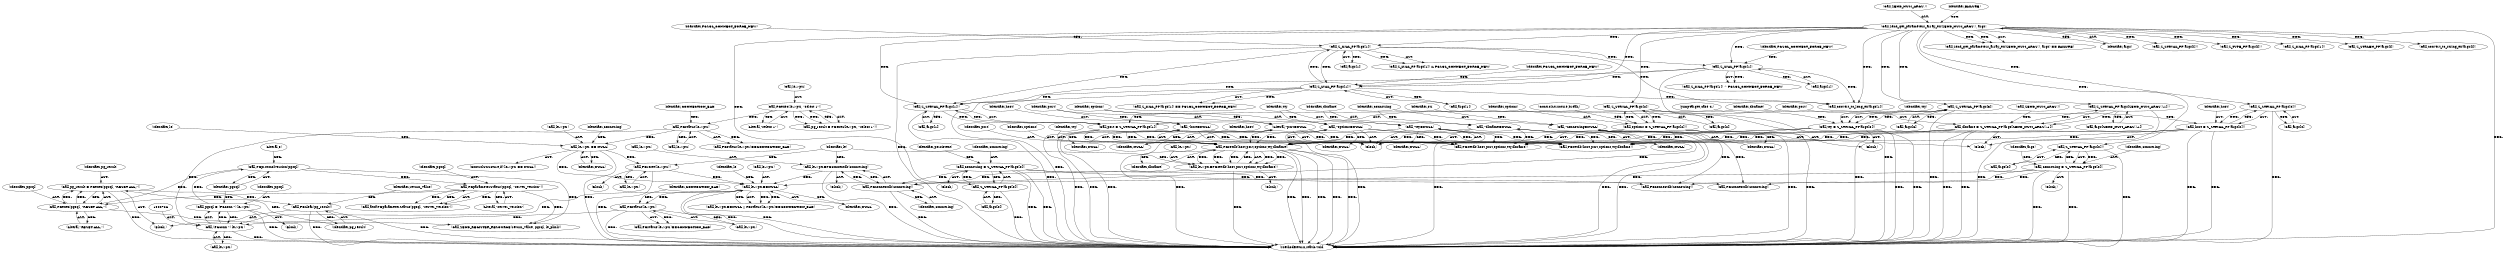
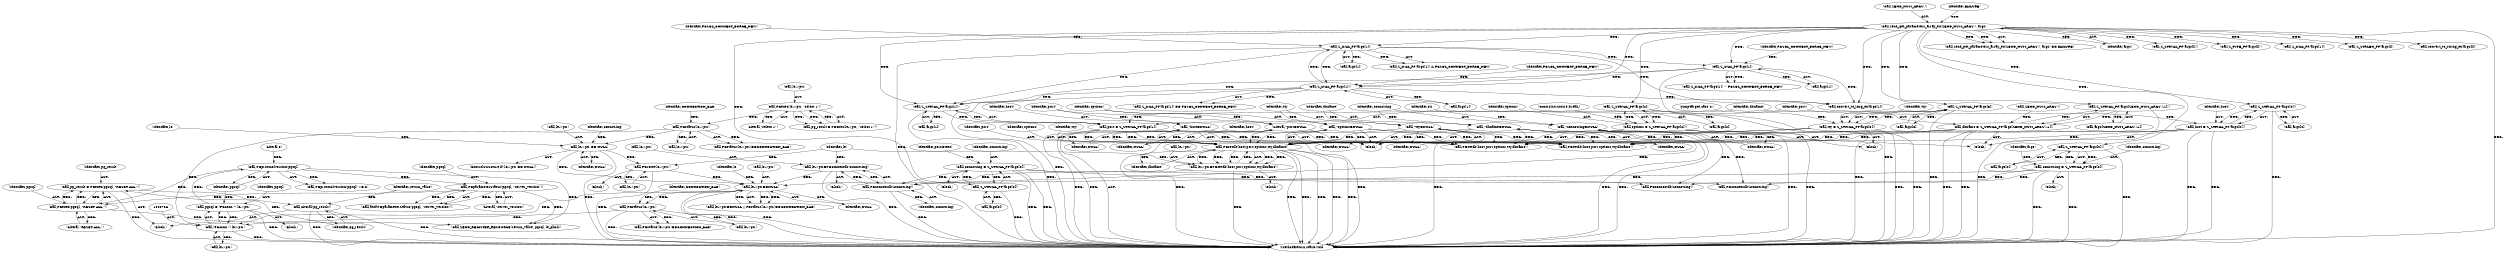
  digraph {
    n1 [label="(Call,pg_result = PQexec(pgsql, \"RESET ALL;\"))"]
    n2 [label="(Call,PQexec(pgsql, \"RESET ALL;\"))"]
-   n3 [label="(Call,PQclear(pg_result))"]
+   n3 [label="(Call,Literal(pg_result))"]
    n4 [label="(MethodReturn,static void)"]
    n5 [label="(Block,)"]
    n6 [label="(Call,ZEND_REGISTER_RESOURCE(return_value, pgsql, le_plink))"]
    n7 [label="(Literal,\"RESET ALL;\")"]
    n8 [label="(Identifier,pg_result)"]
    n9 [label="(Call,PQprotocolVersion(pgsql))"]
    n10 [label="(Call,PQparameterStatus(pgsql, \"server_version\"))"]
    n11 [label="(Identifier,pgsql)"]
+   n12 [label="(Call,PQprotocolVersion(pgsql) >= 3)"]
    n13 [label="(Literal,\"server_version\")"]
    n14 [label="(Call,atof(PQparameterStatus(pgsql, \"server_version\")))"]
    n15 [label="(Call,pgsql = (PGconn *) le->ptr)"]
    n16 [label="(Call,(PGconn *) le->ptr)"]
    n17 [label="(Block,)"]
    n18 [label="(Call,le->ptr)"]
    n19 [label="(Call,le->ptr==NULL)"]
    n20 [label="(Call,PQstatus(le->ptr))"]
    n21 [label="(Call,le->ptr==NULL || PQstatus(le->ptr)==CONNECTION_BAD)"]
    n22 [label="(Identifier,NULL)"]
    n23 [label="(Call,le->ptr)"]
    n24 [label="(Call,PQstatus(le->ptr)==CONNECTION_BAD)"]
    n25 [label="(Call,le->ptr=PQconnectdb(connstring))"]
    n26 [label="(Call,PQconnectdb(connstring))"]
    n27 [label="(Block,)"]
    n28 [label="(Identifier,connstring)"]
    n29 [label="(Call,connstring = Z_STRVAL_PP(args[0]))"]
    n30 [label="(Call,Z_STRVAL_PP(args[0]))"]
    n31 [label="(Call,PQconnectdb(connstring))"]
    n32 [label="(Block,)"]
    n33 [label="(Call,PQconnectdb(connstring))"]
    n34 [label="(Call,args[0])"]
    n35 [label="(Call,zend_get_parameters_array_ex(ZEND_NUM_ARGS(), args))"]
    n36 [label="(Call,Z_STRVAL_PP(args[0]))"]
    n37 [label="(Call,Z_STRVAL_PP(args[0]))"]
    n38 [label="(Call,Z_STRVAL_PP(args[1]))"]
    n39 [label="(Call,Z_LVAL_PP(args[1]))"]
    n40 [label="(Call,Z_LVAL_PP(args[1]))"]
    n41 [label="(Call,Z_LVAL_PP(args[1]))"]
    n42 [label="(Call,Z_STRVAL_PP(args[2]))"]
    n43 [label="(Call,Z_STRVAL_PP(args[3]))"]
    n44 [label="(Call,Z_STRVAL_PP(args[ZEND_NUM_ARGS()-1]))"]
    n45 [label="(Call,zend_get_parameters_array_ex(ZEND_NUM_ARGS(), args) == FAILURE)"]
    n46 [label="(Identifier,args)"]
    n47 [label="(Call,Z_STRVAL_PP(args[i]))"]
    n48 [label="(Call,Z_TYPE_PP(args[i]))"]
    n49 [label="(Call,Z_LVAL_PP(args[1]))"]
    n50 [label="(Call,Z_STRLEN_PP(args[i]))"]
    n51 [label="(Call,convert_to_long_ex(args[1]))"]
    n52 [label="(Call,convert_to_string_ex(args[i]))"]
    n53 [label="(Call,connstring = Z_STRVAL_PP(args[0]))"]
    n54 [label="(Call,args[0])"]
    n55 [label="(Call,host = Z_STRVAL_PP(args[0]))"]
    n56 [label="(Call,args[0])"]
    n57 [label="(Call,port = Z_STRVAL_PP(args[1]))"]
    n58 [label="(Call,args[1])"]
    n59 [label="(Call,args[1])"]
    n60 [label="(Call,Z_LVAL_PP(args[1]) & PGSQL_CONNECT_FORCE_NEW)"]
    n61 [label="(Call,args[1])"]
    n62 [label="(Call,Z_LVAL_PP(args[1]) == PGSQL_CONNECT_FORCE_NEW)"]
    n63 [label="(Call,Z_LVAL_PP(args[1]) ^ PGSQL_CONNECT_FORCE_NEW)"]
    n64 [label="(Call,args[1])"]
    n65 [label="(Call,options = Z_STRVAL_PP(args[2]))"]
    n66 [label="(Call,args[2])"]
    n67 [label="(Call,tty = Z_STRVAL_PP(args[3]))"]
    n68 [label="(Call,args[3])"]
    n69 [label="(Call,dbname = Z_STRVAL_PP(args[ZEND_NUM_ARGS()-1]))"]
    n70 [label="(Call,args[ZEND_NUM_ARGS()-1])"]
    n71 [label="(Block,)"]
    n72 [label="(Call,*connstring=NULL)"]
    n73 [label="(Block,)"]
    n74 [label="(Identifier,NULL)"]
    n75 [label="(Call,PQreset(le->ptr))"]
    n76 [label="(Block,)"]
    n77 [label="(Call,le->ptr)"]
    n78 [label="(Call,le->ptr == NULL)"]
    n79 [label="(ControlStructure,if (le->ptr == NULL))"]
    n80 [label="(Identifier,NULL)"]
    n81 [label="(Call,PQstatus(le->ptr))"]
    n82 [label="(Call,le->ptr)"]
    n83 [label="(Call,PQstatus(le->ptr)==CONNECTION_BAD)"]
    n84 [label="(Call,PQexec(le->ptr, \"select 1\"))"]
    n85 [label="(Call,pg_result = PQexec(le->ptr, \"select 1\"))"]
    n86 [label="(Literal,\"select 1\")"]
    n87 [label="(Call,le->ptr=PQsetdb(host,port,options,tty,dbname))"]
    n88 [label="(Call,PQsetdb(host,port,options,tty,dbname))"]
    n89 [label="(Block,)"]
    n90 [label="(Identifier,dbname)"]
    n91 [label="(Call,*host=NULL)"]
    n92 [label="(Call,PQsetdb(host,port,options,tty,dbname))"]
    n93 [label="(Identifier,NULL)"]
    n94 [label="(Call,PQsetdb(host,port,options,tty,dbname))"]
    n95 [label="(Block,)"]
    n96 [label="(Literal,*port=NULL)"]
    n97 [label="(Identifier,NULL)"]
    n98 [label="(Block,)"]
    n99 [label="(Call,*options=NULL)"]
    n100 [label="(Identifier,NULL)"]
    n101 [label="(Call,*tty=NULL)"]
    n102 [label="(Identifier,NULL)"]
    n103 [label="(Call,*dbname=NULL)"]
    n104 [label="(Identifier,NULL)"]
    n105 [label="(ControlStructure,break;)"]
    n106 [label="(Call,ZEND_NUM_ARGS())"]
    n107 [label="(Identifier,le)"]
    n108 [label="(Identifier,options)"]
    n109 [label="(Identifier,CONNECTION_BAD)"]
    n110 [label="(Identifier,host)"]
    n111 [label="(Identifier,pgsql)"]
    n112 [label="(Identifier,return_value)"]
    n113 [label="(Identifier,tty)"]
    n114 [label="(Identifier,le)"]
    n115 [label="(Identifier,PGSQL_CONNECT_FORCE_NEW)"]
    n116 [label="(Call,ZEND_NUM_ARGS())"]
    n117 [label="(Identifier,connstring)"]
    n118 [label="(Call,le->ptr)"]
    n119 [label="(Identifier,tty)"]
    n120 [label="(Call,le->ptr)"]
    n121 [label="(Identifier,PGSQL_CONNECT_FORCE_NEW)"]
    n122 [label="(Identifier,pg_result)"]
    n123 [label="(Identifier,str)"]
    n124 [label="(Identifier,tty)"]
    n125 [label="(Identifier,FAILURE)"]
    n126 [label="(Identifier,connstring)"]
    n127 [label="(Identifier,host)"]
    n128 [label="(Identifier,port)"]
    n129 [label="(Identifier,pgsql)"]
    n130 [label="(Identifier,pgsql)"]
    n131 [label="(Literal,3)"]
    n132 [label="(Identifier,persistent)"]
    n133 [label="(Identifier,le)"]
    n134 [label="(Identifier,CONNECTION_BAD)"]
    n135 [label="(Identifier,PGSQL_CONNECT_FORCE_NEW)"]
    n136 [label="(Identifier,options)"]
    n137 [label="(Identifier,host)"]
    n138 [label="(JumpTarget,case 4:)"]
    n139 [label="(Identifier,options)"]
    n140 [label="(Call,le->ptr)"]
    n141 [label="(Identifier,port)"]
    n142 [label="(Call,le->ptr)"]
    n143 [label="(Identifier,dbname)"]
    n144 [label="(Identifier,connstring)"]
    n145 [label="(Call,le->ptr)"]
    n146 [label="(Identifier,dbname)"]
    n147 [label="(Identifier,args)"]
    n148 [label="(Identifier,connstring)"]
    n149 [label="(Identifier,port)"]
    1000726
    n1 -> n2 [label="CFG: "]
    n1 -> n3 [label="DDG: "]
    n1 -> n4 [label="DDG: "]
    n1 -> n5 [label="AST: "]
    n2 -> n1 [label="AST: "]
    n2 -> n1 [label="DDG: "]
    n2 -> n1 [label="DDG: "]
    n2 -> n6 [label="DDG: "]
    n2 -> n7 [label="CFG: "]
    n3 -> n4 [label="DDG: "]
    n3 -> n4 [label="DDG: "]
    n3 -> n5 [label="AST: "]
    n3 -> n8 [label="CFG: "]
    n7 -> n2 [label="AST: "]
    n8 -> n1 [label="CFG: "]
    n8 -> n3 [label="AST: "]
    n9 -> n2 [label="DDG: "]
    n9 -> n6 [label="DDG: "]
    n9 -> n10 [label="DDG: "]
    n9 -> n11 [label="CFG: "]
+   n9 -> n12 [label="AST: "]
+   n9 -> n12 [label="DDG: "]
    n10 -> n2 [label="DDG: "]
    n10 -> n6 [label="DDG: "]
    n10 -> n13 [label="CFG: "]
    n10 -> n14 [label="AST: "]
    n10 -> n14 [label="DDG: "]
    n10 -> n14 [label="DDG: "]
    n11 -> n9 [label="AST: "]
    n11 -> n15 [label="CFG: "]
    n13 -> n10 [label="AST: "]
    n14 -> n10 [label="CFG: "]
    n15 -> n4 [label="DDG: "]
    n15 -> n9 [label="DDG: "]
    n15 -> n16 [label="CFG: "]
    n15 -> n17 [label="AST: "]
    n16 -> n4 [label="DDG: "]
    n16 -> n15 [label="AST: "]
    n16 -> n15 [label="DDG: "]
    n16 -> n18 [label="CFG: "]
    n18 -> n16 [label="AST: "]
    n19 -> n4 [label="DDG: "]
    n19 -> n4 [label="DDG: "]
    n19 -> n16 [label="DDG: "]
    n19 -> n20 [label="DDG: "]
    n19 -> n21 [label="AST: "]
    n19 -> n21 [label="DDG: "]
    n19 -> n21 [label="DDG: "]
    n19 -> n22 [label="CFG: "]
    n20 -> n4 [label="DDG: "]
    n20 -> n16 [label="DDG: "]
    n20 -> n23 [label="CFG: "]
    n20 -> n24 [label="AST: "]
    n20 -> n24 [label="DDG: "]
    n21 -> n19 [label="CFG: "]
    n22 -> n19 [label="AST: "]
    n23 -> n20 [label="AST: "]
    n25 -> n4 [label="DDG: "]
    n25 -> n19 [label="DDG: "]
    n25 -> n26 [label="CFG: "]
    n25 -> n27 [label="AST: "]
    n26 -> n4 [label="DDG: "]
    n26 -> n25 [label="AST: "]
    n26 -> n25 [label="DDG: "]
    n26 -> n28 [label="CFG: "]
    n28 -> n26 [label="AST: "]
    n29 -> n4 [label="DDG: "]
    n29 -> n4 [label="DDG: "]
    n29 -> n26 [label="DDG: "]
    n29 -> n30 [label="CFG: "]
    n29 -> n31 [label="DDG: "]
    n29 -> n32 [label="AST: "]
    n29 -> n33 [label="DDG: "]
    n30 -> n4 [label="DDG: "]
    n30 -> n29 [label="AST: "]
    n30 -> n29 [label="DDG: "]
    n30 -> n34 [label="CFG: "]
    n34 -> n30 [label="AST: "]
    n35 -> n4 [label="DDG: "]
    n35 -> n30 [label="DDG: "]
    n35 -> n36 [label="DDG: "]
    n35 -> n37 [label="DDG: "]
    n35 -> n38 [label="DDG: "]
    n35 -> n39 [label="DDG: "]
    n35 -> n40 [label="DDG: "]
    n35 -> n41 [label="DDG: "]
    n35 -> n42 [label="DDG: "]
    n35 -> n43 [label="DDG: "]
    n35 -> n44 [label="DDG: "]
    n35 -> n45 [label="AST: "]
    n35 -> n45 [label="DDG: "]
    n35 -> n45 [label="DDG: "]
    n35 -> n46 [label="CFG: "]
    n35 -> n47 [label="DDG: "]
    n35 -> n48 [label="DDG: "]
    n35 -> n49 [label="DDG: "]
    n35 -> n50 [label="DDG: "]
    n35 -> n51 [label="DDG: "]
    n35 -> n52 [label="DDG: "]
    n36 -> n4 [label="DDG: "]
    n36 -> n53 [label="AST: "]
    n36 -> n53 [label="DDG: "]
    n36 -> n54 [label="CFG: "]
    n37 -> n4 [label="DDG: "]
    n37 -> n55 [label="AST: "]
    n37 -> n55 [label="DDG: "]
    n37 -> n56 [label="CFG: "]
    n38 -> n4 [label="DDG: "]
    n38 -> n57 [label="AST: "]
    n38 -> n57 [label="DDG: "]
    n38 -> n58 [label="CFG: "]
    n39 -> n4 [label="DDG: "]
    n39 -> n38 [label="DDG: "]
    n39 -> n40 [label="DDG: "]
    n39 -> n41 [label="DDG: "]
    n39 -> n51 [label="DDG: "]
    n39 -> n59 [label="CFG: "]
    n39 -> n60 [label="AST: "]
    n39 -> n60 [label="DDG: "]
    n40 -> n4 [label="DDG: "]
    n40 -> n38 [label="DDG: "]
    n40 -> n39 [label="DDG: "]
    n40 -> n51 [label="DDG: "]
    n40 -> n61 [label="CFG: "]
    n40 -> n62 [label="AST: "]
    n40 -> n62 [label="DDG: "]
    n41 -> n4 [label="DDG: "]
    n41 -> n38 [label="DDG: "]
    n41 -> n40 [label="DDG: "]
    n41 -> n51 [label="DDG: "]
    n41 -> n63 [label="AST: "]
    n41 -> n63 [label="DDG: "]
    n41 -> n64 [label="CFG: "]
    n42 -> n4 [label="DDG: "]
    n42 -> n65 [label="AST: "]
    n42 -> n65 [label="DDG: "]
    n42 -> n66 [label="CFG: "]
    n43 -> n4 [label="DDG: "]
    n43 -> n67 [label="AST: "]
    n43 -> n67 [label="DDG: "]
    n43 -> n68 [label="CFG: "]
    n44 -> n4 [label="DDG: "]
    n44 -> n69 [label="AST: "]
    n44 -> n69 [label="DDG: "]
    n44 -> n70 [label="CFG: "]
    n46 -> n35 [label="AST: "]
    n53 -> n4 [label="DDG: "]
    n53 -> n4 [label="DDG: "]
    n53 -> n26 [label="DDG: "]
    n53 -> n31 [label="DDG: "]
    n53 -> n33 [label="DDG: "]
    n53 -> n36 [label="CFG: "]
    n53 -> n71 [label="AST: "]
    n54 -> n36 [label="AST: "]
    n55 -> n4 [label="DDG: "]
    n55 -> n4 [label="DDG: "]
    n55 -> n37 [label="CFG: "]
    n55 -> n88 [label="DDG: "]
    n55 -> n92 [label="DDG: "]
    n55 -> n94 [label="DDG: "]
    n55 -> n95 [label="AST: "]
    n56 -> n37 [label="AST: "]
    n57 -> n4 [label="DDG: "]
    n57 -> n4 [label="DDG: "]
    n57 -> n38 [label="CFG: "]
    n57 -> n88 [label="DDG: "]
    n57 -> n92 [label="DDG: "]
    n57 -> n94 [label="DDG: "]
    n57 -> n95 [label="AST: "]
    n58 -> n38 [label="AST: "]
    n59 -> n39 [label="AST: "]
    n61 -> n40 [label="AST: "]
    n64 -> n41 [label="AST: "]
    n65 -> n4 [label="DDG: "]
    n65 -> n4 [label="DDG: "]
    n65 -> n42 [label="CFG: "]
    n65 -> n88 [label="DDG: "]
    n65 -> n92 [label="DDG: "]
    n65 -> n94 [label="DDG: "]
    n65 -> n98 [label="AST: "]
    n66 -> n42 [label="AST: "]
    n67 -> n4 [label="DDG: "]
    n67 -> n4 [label="DDG: "]
    n67 -> n43 [label="CFG: "]
    n67 -> n88 [label="DDG: "]
    n67 -> n92 [label="DDG: "]
    n67 -> n94 [label="DDG: "]
    n67 -> n98 [label="AST: "]
    n68 -> n43 [label="AST: "]
    n69 -> n4 [label="DDG: "]
    n69 -> n4 [label="DDG: "]
    n69 -> n44 [label="CFG: "]
    n69 -> n88 [label="DDG: "]
    n69 -> n92 [label="DDG: "]
    n69 -> n94 [label="DDG: "]
    n69 -> n95 [label="AST: "]
    n70 -> n44 [label="AST: "]
    n72 -> n4 [label="DDG: "]
    n72 -> n4 [label="DDG: "]
    n72 -> n26 [label="DDG: "]
    n72 -> n31 [label="DDG: "]
    n72 -> n33 [label="DDG: "]
    n72 -> n73 [label="AST: "]
    n72 -> n74 [label="CFG: "]
    n74 -> n72 [label="AST: "]
    n75 -> n4 [label="DDG: "]
    n75 -> n19 [label="DDG: "]
    n75 -> n76 [label="AST: "]
    n75 -> n77 [label="CFG: "]
    n77 -> n75 [label="AST: "]
    n78 -> n4 [label="DDG: "]
    n78 -> n19 [label="DDG: "]
    n78 -> n75 [label="DDG: "]
    n78 -> n79 [label="AST: "]
    n78 -> n80 [label="CFG: "]
    n80 -> n78 [label="AST: "]
    n81 -> n16 [label="DDG: "]
    n81 -> n78 [label="DDG: "]
    n81 -> n82 [label="CFG: "]
    n81 -> n83 [label="AST: "]
    n81 -> n83 [label="DDG: "]
    n82 -> n81 [label="AST: "]
    n84 -> n81 [label="DDG: "]
    n84 -> n85 [label="AST: "]
    n84 -> n85 [label="DDG: "]
    n84 -> n85 [label="DDG: "]
    n84 -> n86 [label="CFG: "]
    n85 -> n84 [label="CFG: "]
    n86 -> n84 [label="AST: "]
    n87 -> n4 [label="DDG: "]
    n87 -> n19 [label="DDG: "]
    n87 -> n88 [label="CFG: "]
    n87 -> n89 [label="AST: "]
    n88 -> n4 [label="DDG: "]
    n88 -> n4 [label="DDG: "]
    n88 -> n4 [label="DDG: "]
    n88 -> n4 [label="DDG: "]
    n88 -> n4 [label="DDG: "]
    n88 -> n87 [label="AST: "]
    n88 -> n87 [label="DDG: "]
    n88 -> n87 [label="DDG: "]
    n88 -> n87 [label="DDG: "]
    n88 -> n87 [label="DDG: "]
    n88 -> n87 [label="DDG: "]
    n88 -> n90 [label="CFG: "]
    n90 -> n88 [label="AST: "]
-   n91 -> n4 [label="DDG: "]
+   n91 -> n4 [label="AST: "]
    n91 -> n73 [label="AST: "]
    n91 -> n88 [label="DDG: "]
    n91 -> n92 [label="DDG: "]
    n91 -> n93 [label="CFG: "]
    n91 -> n94 [label="DDG: "]
    n93 -> n91 [label="AST: "]
    n96 -> n4 [label="DDG: "]
    n96 -> n73 [label="AST: "]
    n96 -> n88 [label="DDG: "]
    n96 -> n92 [label="DDG: "]
    n96 -> n94 [label="DDG: "]
    n96 -> n97 [label="CFG: "]
    n97 -> n96 [label="AST: "]
    n99 -> n4 [label="DDG: "]
    n99 -> n73 [label="AST: "]
    n99 -> n88 [label="DDG: "]
    n99 -> n92 [label="DDG: "]
    n99 -> n94 [label="DDG: "]
    n99 -> n100 [label="CFG: "]
    n100 -> n99 [label="AST: "]
    n101 -> n4 [label="DDG: "]
    n101 -> n73 [label="AST: "]
    n101 -> n88 [label="DDG: "]
    n101 -> n92 [label="DDG: "]
    n101 -> n94 [label="DDG: "]
    n101 -> n102 [label="CFG: "]
    n102 -> n101 [label="AST: "]
    n103 -> n73 [label="AST: "]
    n103 -> n88 [label="DDG: "]
    n103 -> n92 [label="DDG: "]
    n103 -> n94 [label="DDG: "]
    n103 -> n104 [label="CFG: "]
    n104 -> n103 [label="AST: "]
    n105 -> n65 [label="CFG: "]
    n106 -> n69 [label="CFG: "]
    n107 -> n19 [label="CFG: "]
    n108 -> n88 [label="AST: "]
    n109 -> n20 [label="CFG: "]
    n110 -> n91 [label="AST: "]
    n111 -> n2 [label="AST: "]
    n112 -> n3 [label="CFG: "]
    n113 -> n67 [label="AST: "]
    n114 -> n25 [label="CFG: "]
    n114 -> n75 [label="CFG: "]
    n114 -> n87 [label="CFG: "]
    n115 -> n40 [label="CFG: "]
    n116 -> n35 [label="AST: "]
    n117 -> n72 [label="AST: "]
    n117 -> n103 [label="CFG: "]
    n118 -> n19 [label="AST: "]
    n119 -> n88 [label="AST: "]
    n120 -> n25 [label="AST: "]
    n121 -> n41 [label="CFG: "]
    n122 -> n1 [label="AST: "]
    n123 -> n72 [label="CFG: "]
    n124 -> n99 [label="CFG: "]
    n124 -> n101 [label="AST: "]
    n125 -> n35 [label="CFG: "]
    n126 -> n78 [label="CFG: "]
    n127 -> n88 [label="AST: "]
    n128 -> n55 [label="CFG: "]
    n128 -> n57 [label="AST: "]
    n129 -> n15 [label="AST: "]
    n130 -> n10 [label="AST: "]
    n131 -> n9 [label="CFG: "]
    n132 -> n29 [label="CFG: "]
    n133 -> n78 [label="CFG: "]
    n134 -> n81 [label="CFG: "]
    n135 -> n39 [label="CFG: "]
    n136 -> n96 [label="CFG: "]
    n136 -> n99 [label="AST: "]
    n137 -> n55 [label="AST: "]
    n138 -> n67 [label="CFG: "]
    n139 -> n65 [label="AST: "]
    n140 -> n84 [label="AST: "]
    n141 -> n91 [label="CFG: "]
    n141 -> n96 [label="AST: "]
    n142 -> n78 [label="AST: "]
    n143 -> n57 [label="CFG: "]
    n143 -> n69 [label="AST: "]
    n144 -> n53 [label="AST: "]
    n145 -> n87 [label="AST: "]
    n146 -> n101 [label="CFG: "]
    n146 -> n103 [label="AST: "]
    n147 -> n53 [label="CFG: "]
    n148 -> n29 [label="AST: "]
    n149 -> n88 [label="AST: "]
    1000726 -> n16 [label="AST: "]
  }
